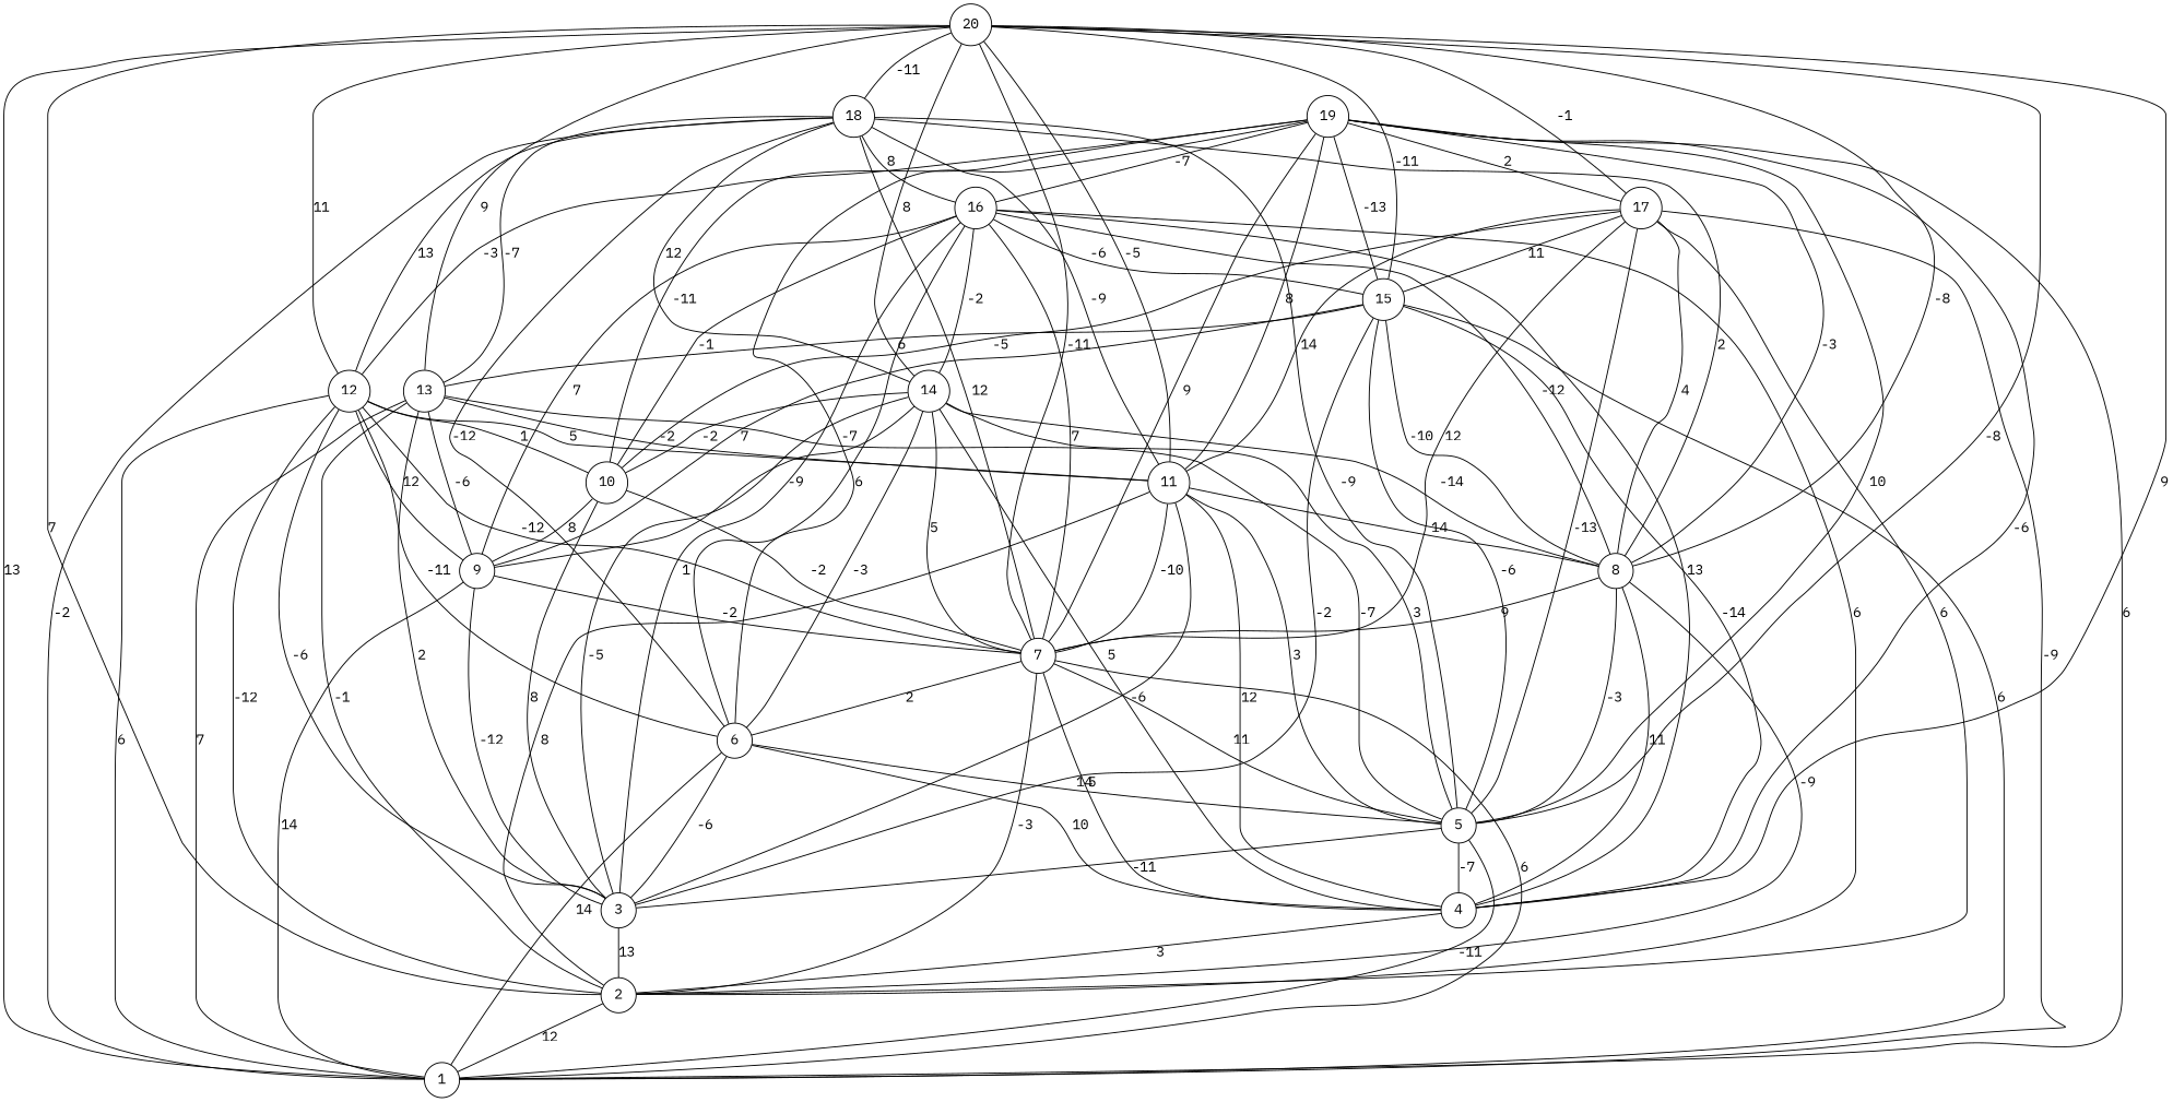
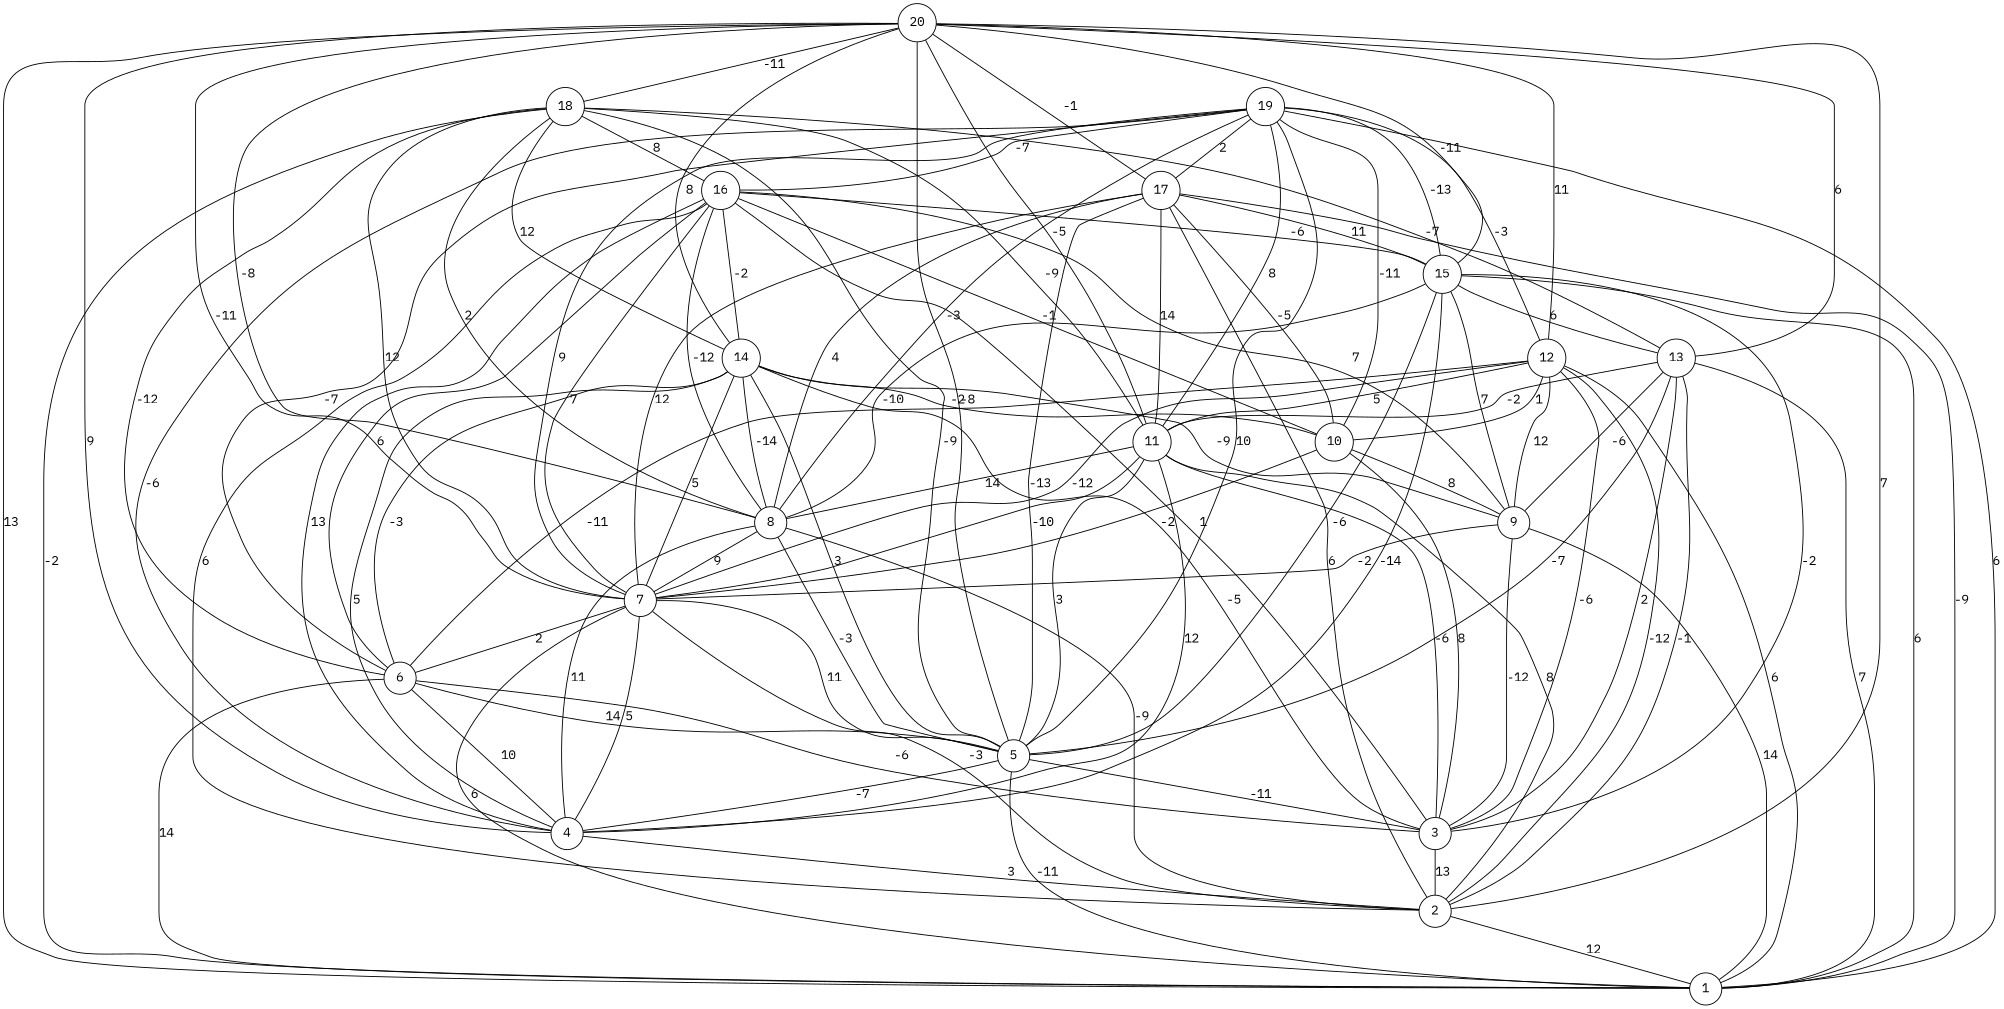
  graph {
    fontname="IBM Plex Mono"
    node [fontname="IBM Plex Mono" shape=circle]
    edge [fontname="IBM Plex Mono"]
    20
    1
    2
    4
    5
    7
    8
    11
    12
    13
    14
    15
    17
    18
    3
    6
    10
    9
    16
    19
    20 -- 1 [label=13]
    20 -- 2 [label=7]
    20 -- 4 [label=9]
    20 -- 5 [label=-8]
    20 -- 7 [label=-11]
    20 -- 8 [label=-8]
    20 -- 11 [label=-5]
    20 -- 12 [label=11]
-   20 -- 13 [label=9]
+   20 -- 13 [label=6]
    20 -- 14 [label=8]
    20 -- 15 [label=-11]
    20 -- 17 [label=-1]
    20 -- 18 [label=-11]
    2 -- 1 [label=12]
    4 -- 2 [label=3]
    5 -- 1 [label=-11]
    5 -- 4 [label=-7]
    5 -- 3 [label=-11]
    7 -- 1 [label=6]
    7 -- 2 [label=-3]
    7 -- 4 [label=5]
    7 -- 5 [label=11]
    7 -- 6 [label=2]
    8 -- 2 [label=-9]
    8 -- 4 [label=11]
    8 -- 5 [label=-3]
    8 -- 7 [label=9]
    11 -- 2 [label=8]
    11 -- 4 [label=12]
    11 -- 5 [label=3]
    11 -- 7 [label=-10]
    11 -- 8 [label=14]
    11 -- 3 [label=-6]
    12 -- 1 [label=6]
    12 -- 2 [label=-12]
    12 -- 7 [label=-12]
    12 -- 11 [label=5]
    12 -- 3 [label=-6]
    12 -- 6 [label=-11]
    12 -- 10 [label=1]
    12 -- 9 [label=12]
    13 -- 1 [label=7]
    13 -- 2 [label=-1]
    13 -- 5 [label=-7]
    13 -- 11 [label=-2]
    13 -- 3 [label=2]
    13 -- 9 [label=-6]
    14 -- 4 [label=5]
    14 -- 5 [label=3]
    14 -- 7 [label=5]
    14 -- 8 [label=-14]
    14 -- 3 [label=-5]
    14 -- 6 [label=-3]
    14 -- 10 [label=-2]
    14 -- 9 [label=-9]
    15 -- 1 [label=6]
    15 -- 4 [label=-14]
    15 -- 5 [label=-6]
    15 -- 8 [label=-10]
    15 -- 13 [label=6]
    15 -- 3 [label=-2]
    15 -- 9 [label=7]
    17 -- 1 [label=-9]
    17 -- 2 [label=6]
    17 -- 5 [label=-13]
    17 -- 7 [label=12]
    17 -- 8 [label=4]
    17 -- 11 [label=14]
    17 -- 15 [label=11]
    17 -- 10 [label=-5]
    18 -- 1 [label=-2]
    18 -- 5 [label=-9]
    18 -- 7 [label=12]
    18 -- 8 [label=2]
    18 -- 11 [label=-9]
-   18 -- 12 [label=13]
    18 -- 13 [label=-7]
    18 -- 14 [label=12]
    18 -- 6 [label=-12]
    18 -- 16 [label=8]
    3 -- 2 [label=13]
    6 -- 1 [label=14]
    6 -- 4 [label=10]
    6 -- 5 [label=14]
    6 -- 3 [label=-6]
    10 -- 7 [label=-2]
    10 -- 3 [label=8]
    10 -- 9 [label=8]
    9 -- 1 [label=14]
    9 -- 7 [label=-2]
    9 -- 3 [label=-12]
    16 -- 2 [label=6]
    16 -- 4 [label=13]
    16 -- 7 [label=7]
    16 -- 8 [label=-12]
    16 -- 14 [label=-2]
    16 -- 15 [label=-6]
    16 -- 3 [label=1]
    16 -- 6 [label=6]
    16 -- 10 [label=-1]
    16 -- 9 [label=7]
    19 -- 1 [label=6]
    19 -- 4 [label=-6]
    19 -- 5 [label=10]
    19 -- 7 [label=9]
    19 -- 8 [label=-3]
    19 -- 11 [label=8]
    19 -- 12 [label=-3]
    19 -- 15 [label=-13]
    19 -- 17 [label=2]
    19 -- 6 [label=-7]
    19 -- 10 [label=-11]
    19 -- 16 [label=-7]
  }
